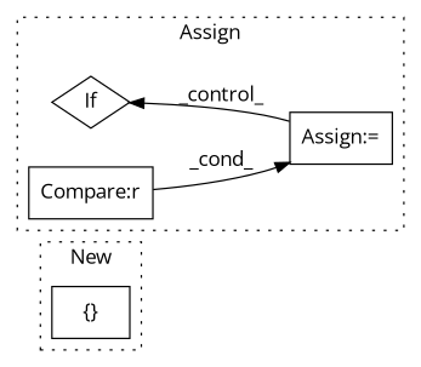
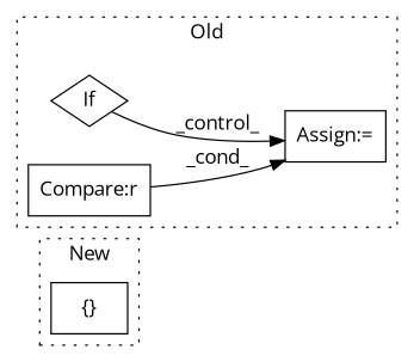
  digraph {
    fontname="Open Sans"
    rankdir=LR
    node [fontname="Open Sans" shape=box]
    edge [fontname="Open Sans"]
    n1 [a=59 l="1,0" label="{}" s="5394,5469"]
    n2 [a=96 l="3,18" label=If s="4904,4925" shape=diamond]
    n3 [a=68 l=3 label="Assign:=" s=5022]
    n4 [a=40 l=18 label="Compare:r" s=4907]
    subgraph cluster_1 {
      label=New
      style=dotted
      n1
    }
    subgraph cluster_2 {
-     label=Assign
+     label=Old
      style=dotted
      n2
      n3
      n4
    }
-   n3 -> n2 [label=_control_]
+   n2 -> n3 [label=_control_]
    n4 -> n3 [label=_cond_]
  }
